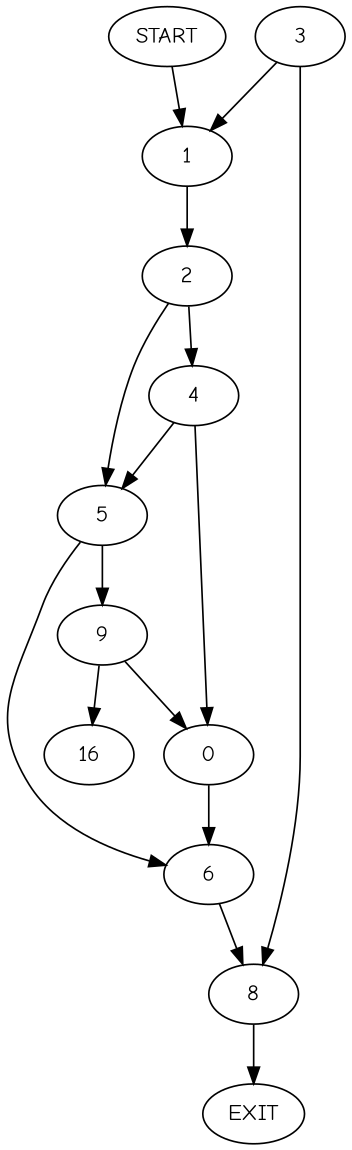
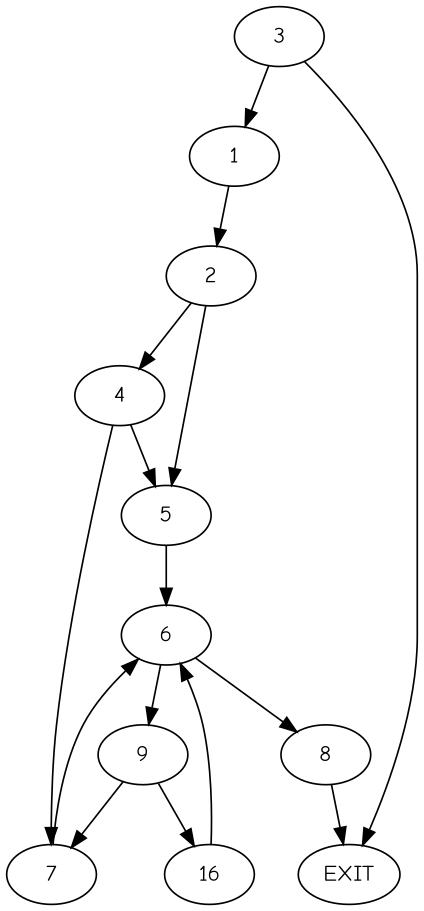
  digraph {
    fontname="Comic Neue"
    node [fontname="Comic Neue"]
    edge [fontname="Comic Neue"]
-   n1 [label=START]
    1
    2
    n4 [label=EXIT]
    4
    5
    3
-   7 [label=0]
+   7
    6
    8
    9
    n12 [label=16]
-   n1 -> 1
    1 -> 2
    2 -> 4
    2 -> 5
    4 -> 5
    4 -> 7
    5 -> 6
    3 -> 1
-   3 -> 8
+   3 -> n4
    7 -> 6
    6 -> 8
-   5 -> 9
+   6 -> 9
    8 -> n4
    9 -> 7
    9 -> n12
+   n12 -> 6
  }
